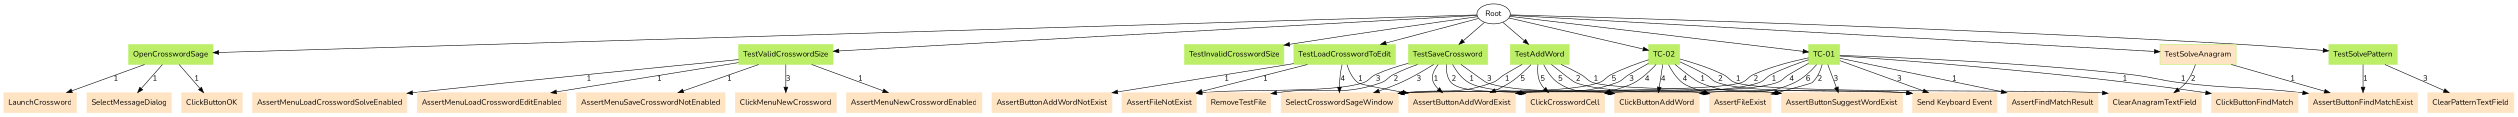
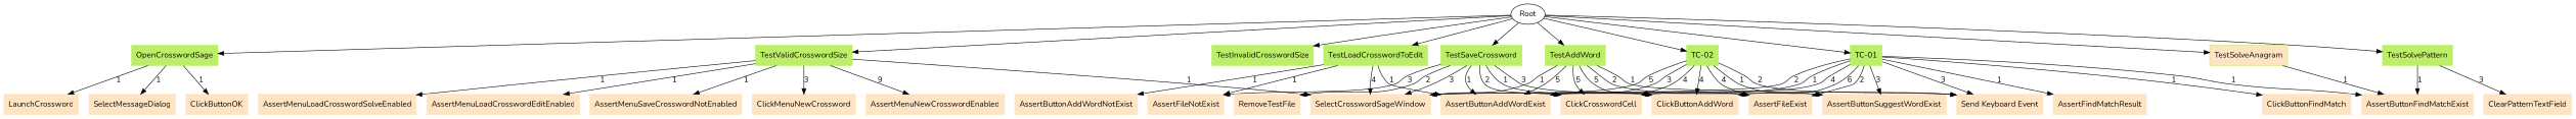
  digraph {
    fontname=Nunito
    node [color=bisque fontname=Nunito shape=box style=filled]
    edge [fontname=Nunito]
    OpenCrosswordSage [color=darkolivegreen2]
    LaunchCrossword
    SelectMessageDialog
    ClickButtonOK
    Root [color="" shape="" style=""]
    TestValidCrosswordSize [color=darkolivegreen2]
    TestInvalidCrosswordSize [color=darkolivegreen2]
    TestAddWord [color=darkolivegreen2]
    TestSaveCrossword [color=darkolivegreen2]
    TestLoadCrosswordToEdit [color=darkolivegreen2]
    TestSolvePattern [color=darkolivegreen2]
    TestSolveAnagram [color=darkolivegreen2 fillcolor=bisque]
    "TC-01" [color=darkolivegreen2]
    "TC-02" [color=darkolivegreen2]
    SelectCrosswordSageWindow
    AssertMenuNewCrosswordEnabled
    AssertMenuLoadCrosswordSolveEnabled
    AssertMenuLoadCrosswordEditEnabled
    AssertMenuSaveCrosswordNotEnabled
    ClickMenuNewCrossword
    AssertButtonAddWordExist
    ClickButtonAddWord
    AssertButtonSuggestWordExist
    ClickCrosswordCell
    "Send Keyboard Event"
    AssertFileNotExist
    AssertFileExist
    RemoveTestFile
    AssertButtonAddWordNotExist
    AssertButtonFindMatchExist
    ClearPatternTextField
-   ClearAnagramTextField
    ClickButtonFindMatch
    AssertFindMatchResult
    OpenCrosswordSage -> LaunchCrossword [label=1]
    OpenCrosswordSage -> SelectMessageDialog [label=1]
    OpenCrosswordSage -> ClickButtonOK [label=1]
    Root -> OpenCrosswordSage
    Root -> TestValidCrosswordSize
    Root -> TestInvalidCrosswordSize
    Root -> TestAddWord
    Root -> TestSaveCrossword
    Root -> TestLoadCrosswordToEdit
    Root -> TestSolvePattern
    Root -> TestSolveAnagram
    Root -> "TC-01"
    Root -> "TC-02"
-   TestValidCrosswordSize -> AssertMenuNewCrosswordEnabled [label=1]
+   TestValidCrosswordSize -> SelectCrosswordSageWindow [label=1]
+   TestValidCrosswordSize -> AssertMenuNewCrosswordEnabled [label=9]
    TestValidCrosswordSize -> AssertMenuLoadCrosswordSolveEnabled [label=1]
    TestValidCrosswordSize -> AssertMenuLoadCrosswordEditEnabled [label=1]
    TestValidCrosswordSize -> AssertMenuSaveCrosswordNotEnabled [label=1]
    TestValidCrosswordSize -> ClickMenuNewCrossword [label=3]
    TestAddWord -> SelectCrosswordSageWindow [label=1]
    TestAddWord -> AssertButtonAddWordExist [label=5]
    TestAddWord -> ClickButtonAddWord [label=5]
    TestAddWord -> AssertButtonSuggestWordExist [label=2]
    TestAddWord -> ClickCrosswordCell [label=5]
    TestAddWord -> "Send Keyboard Event" [label=1]
    TestSaveCrossword -> SelectCrosswordSageWindow [label=3]
    TestSaveCrossword -> AssertButtonAddWordExist [label=1]
    TestSaveCrossword -> ClickButtonAddWord [label=1]
    TestSaveCrossword -> ClickCrosswordCell [label=2]
    TestSaveCrossword -> AssertFileNotExist [label=3]
    TestSaveCrossword -> AssertFileExist [label=3]
    TestSaveCrossword -> RemoveTestFile [label=2]
    TestLoadCrosswordToEdit -> SelectCrosswordSageWindow [label=4]
    TestLoadCrosswordToEdit -> AssertButtonAddWordExist [label=1]
    TestLoadCrosswordToEdit -> AssertFileNotExist [label=1]
    TestLoadCrosswordToEdit -> AssertButtonAddWordNotExist [label=1]
    TestSolvePattern -> AssertButtonFindMatchExist [label=1]
    TestSolvePattern -> ClearPatternTextField [label=3]
    TestSolveAnagram -> AssertButtonFindMatchExist [label=1]
-   TestSolveAnagram -> ClearAnagramTextField [label=2]
    "TC-01" -> SelectCrosswordSageWindow [label=2]
    "TC-01" -> AssertButtonAddWordExist [label=1]
    "TC-01" -> ClickButtonAddWord [label=6]
    "TC-01" -> AssertButtonSuggestWordExist [label=3]
    "TC-01" -> ClickCrosswordCell [label=4]
    "TC-01" -> "Send Keyboard Event" [label=3]
    "TC-01" -> AssertFileExist [label=2]
    "TC-01" -> AssertButtonFindMatchExist [label=1]
    "TC-01" -> ClickButtonFindMatch [label=1]
    "TC-01" -> AssertFindMatchResult [label=1]
    "TC-02" -> SelectCrosswordSageWindow [label=5]
    "TC-02" -> AssertButtonAddWordExist [label=3]
    "TC-02" -> ClickButtonAddWord [label=4]
    "TC-02" -> AssertButtonSuggestWordExist [label=1]
    "TC-02" -> ClickCrosswordCell [label=4]
    "TC-02" -> "Send Keyboard Event" [label=2]
    "TC-02" -> AssertFileExist [label=4]
-   "TC-02" -> ClearAnagramTextField [label=1]
  }
